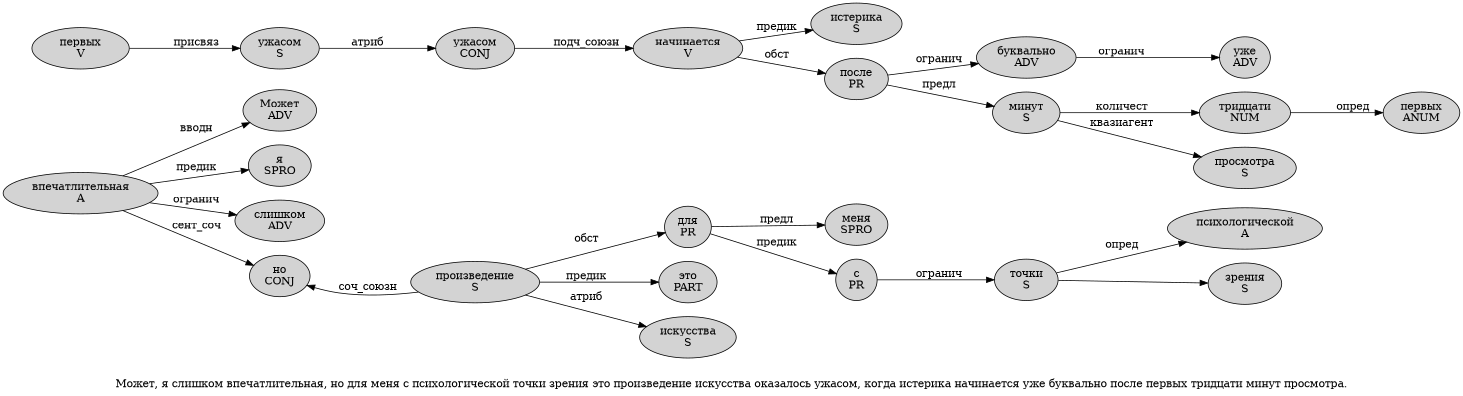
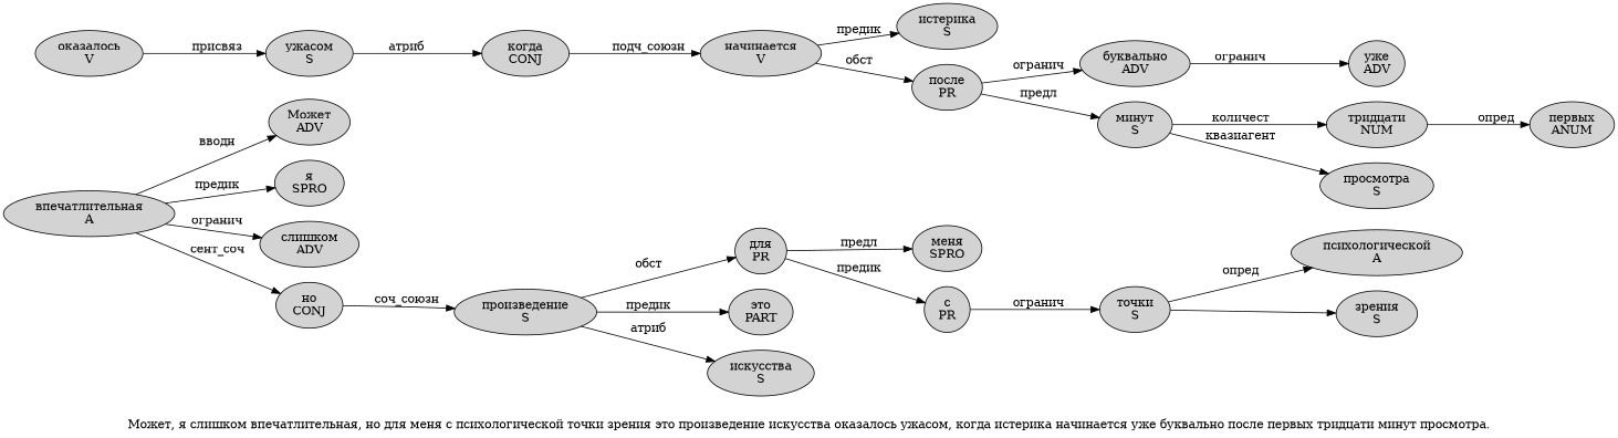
  digraph {
    label="Может, я слишком впечатлительная, но для меня с психологической точки зрения это произведение искусства оказалось ужасом, когда истерика начинается уже буквально после первых тридцати минут просмотра."
    rankdir=LR
    node [fillcolor=lightgray penwidth=1 shape=ellipse style=filled]
    n1 [label="Может\nADV"]
    n2 [label="я\nSPRO"]
    n3 [label="слишком\nADV"]
    n4 [label="впечатлительная\nA"]
    n5 [label="но\nCONJ"]
    n6 [label="произведение\nS"]
    n7 [label="для\nPR"]
    n8 [label="это\nPART"]
    n9 [label="искусства\nS"]
    n10 [label="меня\nSPRO"]
    n11 [label="с\nPR"]
    n12 [label="точки\nS"]
    n13 [label="психологической\nA"]
    n14 [label="зрения\nS"]
-   n15 [label="первых\nV"]
+   n15 [label="оказалось\nV"]
    n16 [label="ужасом\nS"]
-   n17 [label="ужасом\nCONJ"]
+   n17 [label="когда\nCONJ"]
    n18 [label="начинается\nV"]
    n19 [label="истерика\nS"]
    n20 [label="после\nPR"]
    n21 [label="буквально\nADV"]
    n22 [label="минут\nS"]
    n23 [label="уже\nADV"]
    n24 [label="тридцати\nNUM"]
    n25 [label="просмотра\nS"]
    n26 [label="первых\nANUM"]
    n4 -> n1 [label="вводн"]
    n4 -> n2 [label="предик"]
    n4 -> n3 [label="огранич"]
    n4 -> n5 [label="сент_соч"]
-   n6 -> n5 [label="соч_союзн"]
+   n5 -> n6 [label="соч_союзн"]
    n6 -> n7 [label="обст"]
    n6 -> n8 [label="предик"]
    n6 -> n9 [label="атриб"]
    n7 -> n10 [label="предл"]
    n7 -> n11 [label="предик"]
    n11 -> n12 [label="огранич"]
    n12 -> n13 [label="опред"]
    n12 -> n14
    n15 -> n16 [label="присвяз"]
    n16 -> n17 [label="атриб"]
    n17 -> n18 [label="подч_союзн"]
    n18 -> n19 [label="предик"]
    n18 -> n20 [label="обст"]
    n20 -> n21 [label="огранич"]
    n20 -> n22 [label="предл"]
    n21 -> n23 [label="огранич"]
    n22 -> n24 [label="количест"]
    n22 -> n25 [label="квазиагент"]
    n24 -> n26 [label="опред"]
  }
